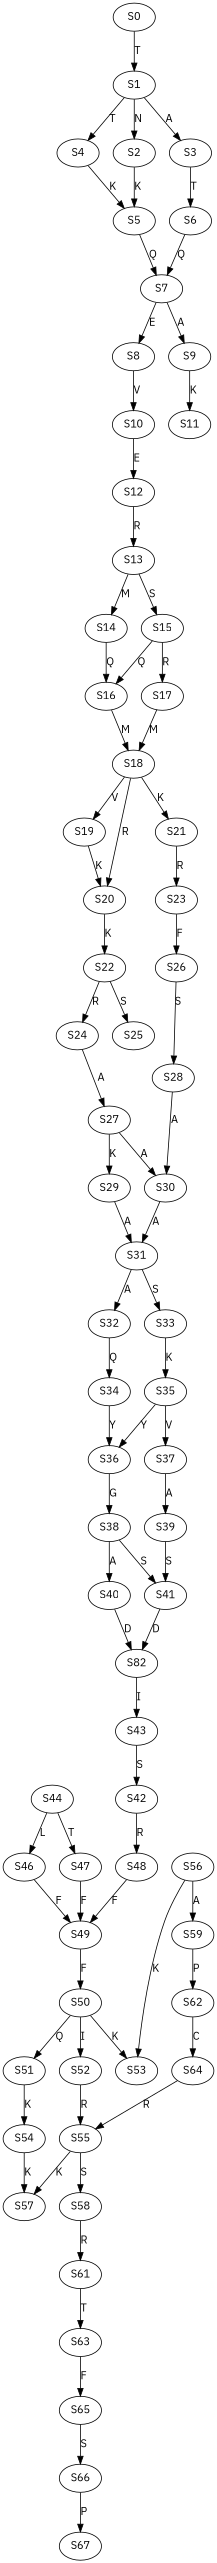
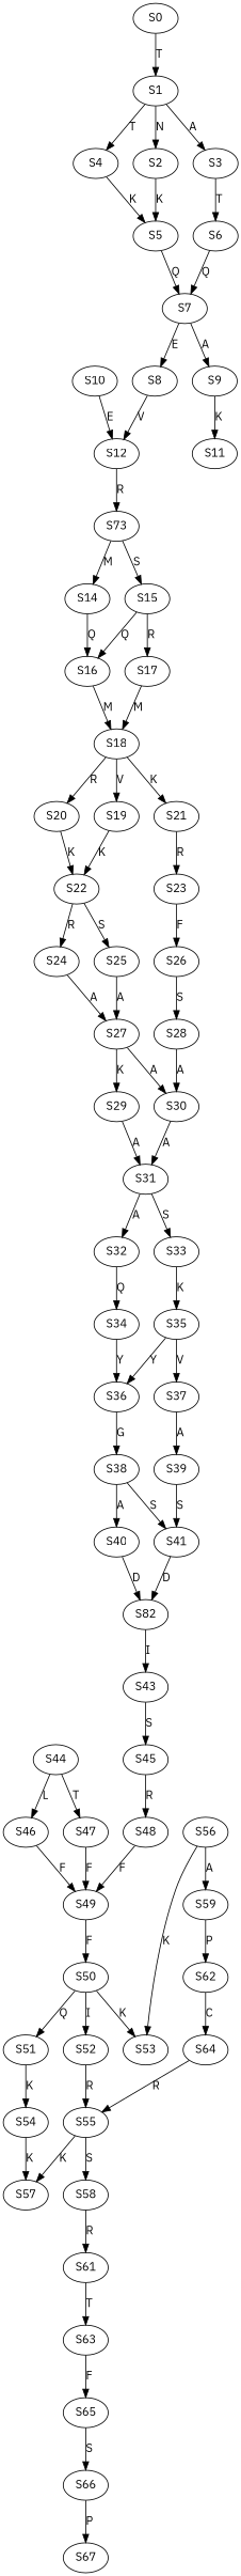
  strict digraph {
    fontname="IBM Plex Sans"
    node [fontname="IBM Plex Sans"]
    edge [fontname="IBM Plex Sans"]
    S0
    S1
    S2
    S3
    S4
    S5
    S6
    S7
    S8
    S9
    S10
    S11
    S12
-   S13
+   S13 [label=S73]
    S14
    S15
    S16
    S17
    S18
    S19
    S20
    S21
    S22
    S23
    S24
    S25
    S26
    S27
    S28
    S29
    S30
    S31
    S32
    S33
    S34
    S35
    S36
    S37
    S38
    S39
    S40
    S41
    n43 [label=S82]
    S43
-   S45 [label=S42]
+   S45
    S44
    S46
    S47
    S48
    S49
    S50
    S51
    S52
    S53
    S54
    S55
    S57
    S58
    S56
    S59
    S61
    S62
    S63
    S64
    S65
    S66
    S67
    S0 -> S1 [label=T]
    S1 -> S2 [label=N]
    S1 -> S3 [label=A]
    S1 -> S4 [label=T]
    S2 -> S5 [label=K]
    S3 -> S6 [label=T]
    S4 -> S5 [label=K]
    S5 -> S7 [label=Q]
    S6 -> S7 [label=Q]
    S7 -> S8 [label=E]
    S7 -> S9 [label=A]
-   S8 -> S10 [label=V]
+   S8 -> S12 [label=V]
    S9 -> S11 [label=K]
    S10 -> S12 [label=E]
    S12 -> S13 [label=R]
    S13 -> S14 [label=M]
    S13 -> S15 [label=S]
    S14 -> S16 [label=Q]
    S15 -> S16 [label=Q]
    S15 -> S17 [label=R]
    S16 -> S18 [label=M]
    S17 -> S18 [label=M]
    S18 -> S19 [label=V]
    S18 -> S20 [label=R]
    S18 -> S21 [label=K]
-   S19 -> S20 [label=K]
+   S19 -> S22 [label=K]
    S20 -> S22 [label=K]
    S21 -> S23 [label=R]
    S22 -> S24 [label=R]
    S22 -> S25 [label=S]
    S23 -> S26 [label=F]
    S24 -> S27 [label=A]
+   S25 -> S27 [label=A]
    S26 -> S28 [label=S]
    S27 -> S29 [label=K]
    S27 -> S30 [label=A]
    S28 -> S30 [label=A]
    S29 -> S31 [label=A]
    S30 -> S31 [label=A]
    S31 -> S32 [label=A]
    S31 -> S33 [label=S]
    S32 -> S34 [label=Q]
    S33 -> S35 [label=K]
    S34 -> S36 [label=Y]
    S35 -> S36 [label=Y]
    S35 -> S37 [label=V]
    S36 -> S38 [label=G]
    S37 -> S39 [label=A]
    S38 -> S40 [label=A]
    S38 -> S41 [label=S]
    S39 -> S41 [label=S]
    S40 -> n43 [label=D]
    S41 -> n43 [label=D]
    n43 -> S43 [label=I]
    S43 -> S45 [label=S]
    S45 -> S48 [label=R]
    S44 -> S46 [label=L]
    S44 -> S47 [label=T]
    S46 -> S49 [label=F]
    S47 -> S49 [label=F]
    S48 -> S49 [label=F]
    S49 -> S50 [label=F]
    S50 -> S51 [label=Q]
    S50 -> S52 [label=I]
    S50 -> S53 [label=K]
    S51 -> S54 [label=K]
    S52 -> S55 [label=R]
    S54 -> S57 [label=K]
    S55 -> S57 [label=K]
    S55 -> S58 [label=S]
    S58 -> S61 [label=R]
    S56 -> S53 [label=K]
    S56 -> S59 [label=A]
    S59 -> S62 [label=P]
    S61 -> S63 [label=T]
    S62 -> S64 [label=C]
    S63 -> S65 [label=F]
    S64 -> S55 [label=R]
    S65 -> S66 [label=S]
    S66 -> S67 [label=P]
  }
